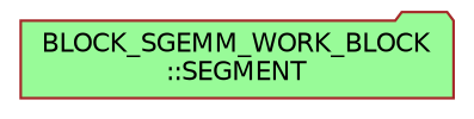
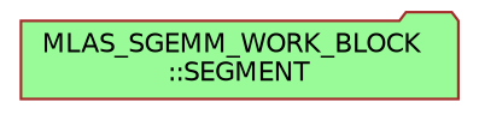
  digraph {
    rankdir=LR
-   n1 [color=brown fillcolor=palegreen fontname=Helvetica fontsize=10 height=0.2 label="BLOCK_SGEMM_WORK_BLOCK\l::SEGMENT" shape=folder style=filled width=0.4]
+   n1 [color=brown fillcolor=palegreen fontname=Helvetica fontsize=10 height=0.2 label="MLAS_SGEMM_WORK_BLOCK\l::SEGMENT" shape=folder style=filled width=0.4]
  }
